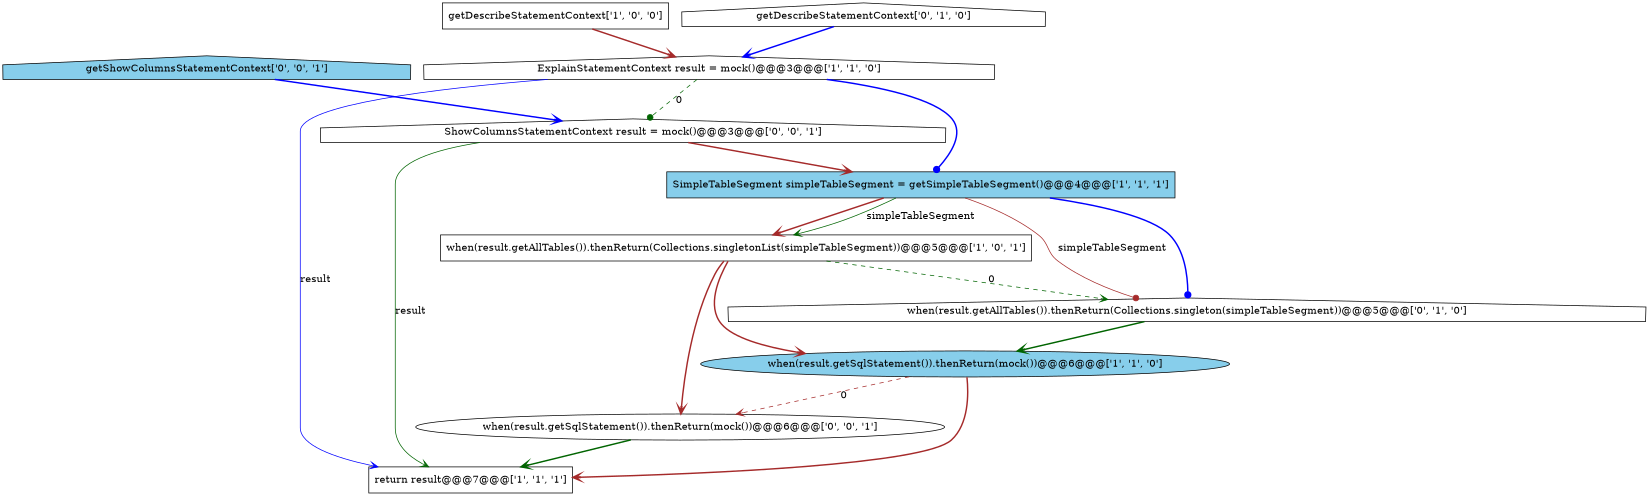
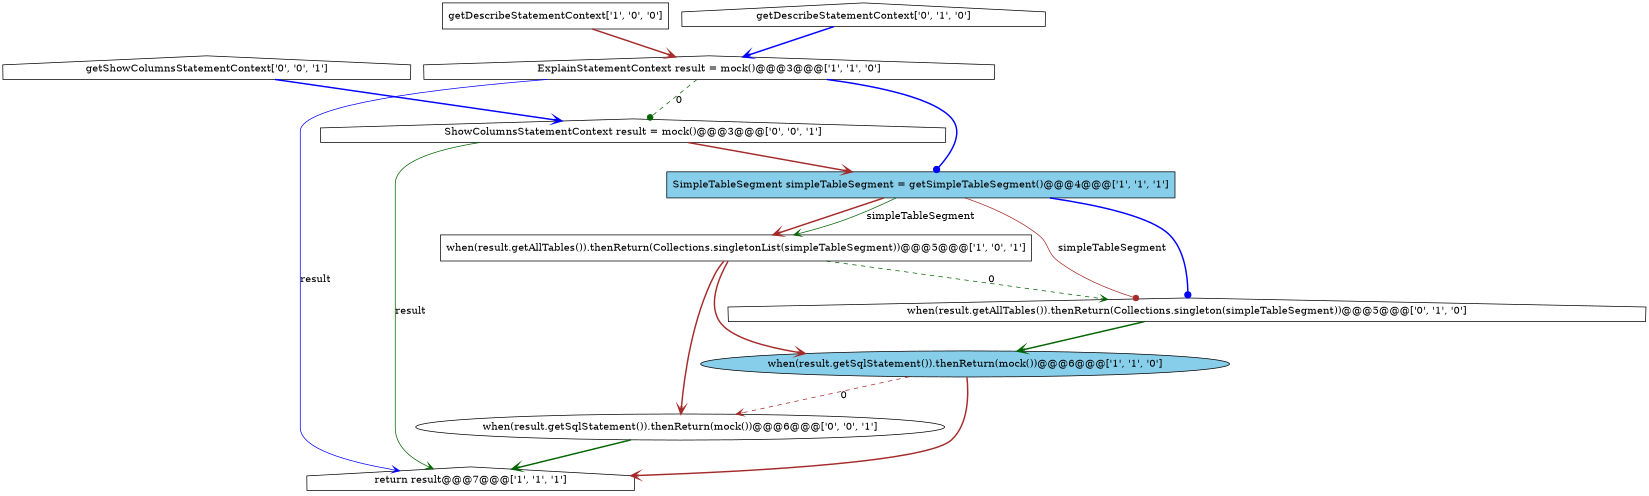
  digraph {
    node [fillcolor=white shape=house style=filled]
    edge [arrowhead=vee color=brown style=bold]
    n1 [label="ExplainStatementContext result = mock()@@@3@@@['1', '1', '0']"]
-   n2 [label="return result@@@7@@@['1', '1', '1']" shape=box]
+   n2 [label="return result@@@7@@@['1', '1', '1']"]
    n3 [label="ShowColumnsStatementContext result = mock()@@@3@@@['0', '0', '1']"]
    n4 [fillcolor=skyblue label="SimpleTableSegment simpleTableSegment = getSimpleTableSegment()@@@4@@@['1', '1', '1']" shape=box]
    n5 [label="when(result.getAllTables()).thenReturn(Collections.singleton(simpleTableSegment))@@@5@@@['0', '1', '0']"]
    n6 [label="when(result.getAllTables()).thenReturn(Collections.singletonList(simpleTableSegment))@@@5@@@['1', '0', '1']" shape=box]
    n7 [label="when(result.getSqlStatement()).thenReturn(mock())@@@6@@@['0', '0', '1']" shape=ellipse]
    n8 [fillcolor=skyblue label="when(result.getSqlStatement()).thenReturn(mock())@@@6@@@['1', '1', '0']" shape=ellipse]
-   n9 [fillcolor=skyblue label="getShowColumnsStatementContext['0', '0', '1']"]
+   n9 [label="getShowColumnsStatementContext['0', '0', '1']"]
    n10 [label="getDescribeStatementContext['1', '0', '0']" shape=box]
    n11 [label="getDescribeStatementContext['0', '1', '0']"]
    n1 -> n2 [color=blue label=result style=solid]
    n1 -> n3 [arrowhead=dot color=darkgreen label=0 style=dashed]
    n1 -> n4 [arrowhead=dot color=blue]
    n3 -> n2 [color=darkgreen label=result style=solid]
    n3 -> n4
    n4 -> n5 [arrowhead=dot color=blue]
    n4 -> n5 [arrowhead=dot label=simpleTableSegment style=solid]
    n4 -> n6
    n4 -> n6 [color=darkgreen label=simpleTableSegment style=solid]
    n5 -> n8 [color=darkgreen]
    n6 -> n5 [color=darkgreen label=0 style=dashed]
    n6 -> n7
    n6 -> n8
    n7 -> n2 [color=darkgreen]
    n8 -> n2
    n8 -> n7 [label=0 style=dashed]
    n9 -> n3 [color=blue]
    n10 -> n1
    n11 -> n1 [color=blue]
  }
